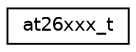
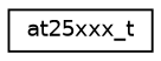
  digraph {
    rankdir=LR
-   n1 [color=black fillcolor=white fontname=Helvetica fontsize=10 height=0.2 label=at26xxx_t shape=record style=filled width=0.4]
+   n1 [color=black fillcolor=white fontname=Helvetica fontsize=10 height=0.2 label=at25xxx_t shape=record style=filled width=0.4]
  }
